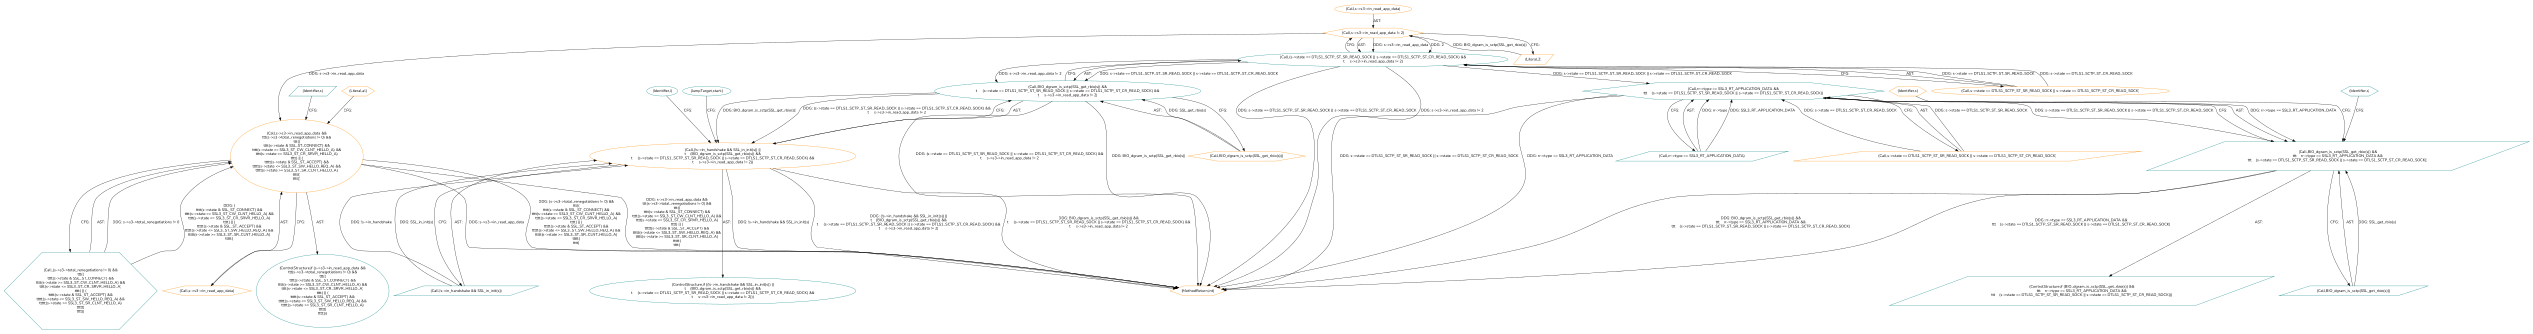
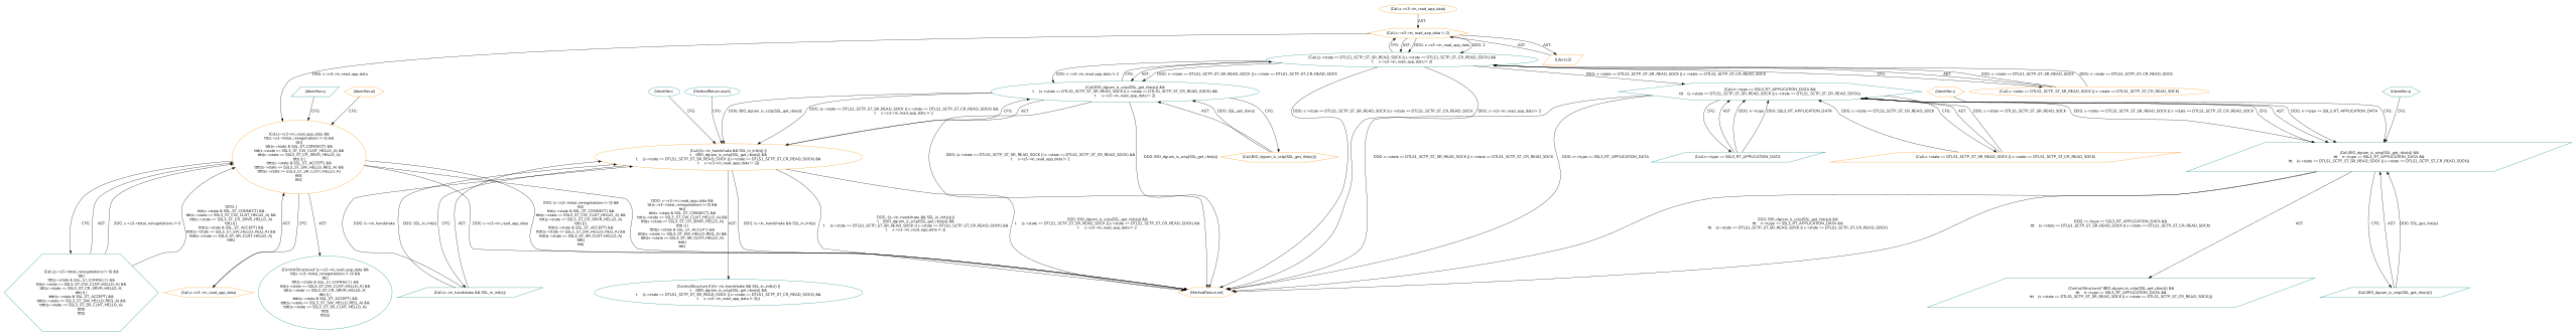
  digraph {
    fontname=Nunito
    node [color=teal fontname=Nunito shape=ellipse]
    edge [fontname=Nunito]
    n1 [color=darkorange label="(Call,s->s3->in_read_app_data != 2)" shape=hexagon]
    n2 [label="(Call,(s->state == DTLS1_SCTP_ST_SR_READ_SOCK || s->state == DTLS1_SCTP_ST_CR_READ_SOCK) &&\n\t     s->s3->in_read_app_data != 2)"]
    n3 [color=darkorange label="(Call,s->s3->in_read_app_data &&\n\t\t\t(s->s3->total_renegotiations != 0) &&\n\t\t\t((\n\t\t\t\t(s->state & SSL_ST_CONNECT) &&\n\t\t\t\t(s->state >= SSL3_ST_CW_CLNT_HELLO_A) &&\n\t\t\t\t(s->state <= SSL3_ST_CR_SRVR_HELLO_A)\n\t\t\t\t) || (\n\t\t\t\t\t(s->state & SSL_ST_ACCEPT) &&\n\t\t\t\t\t(s->state <= SSL3_ST_SW_HELLO_REQ_A) &&\n\t\t\t\t\t(s->state >= SSL3_ST_SR_CLNT_HELLO_A)\n\t\t\t\t\t)\n\t\t\t\t))"]
    n4 [color=darkorange label="(Literal,2)" shape=parallelogram]
-   n5 [color=darkorange label="(MethodReturn,int)" shape=hexagon]
+   n5 [color=darkorange label="(MethodReturn,init)" shape=hexagon]
    n6 [label="(Call,BIO_dgram_is_sctp(SSL_get_rbio(s)) &&\n\t     (s->state == DTLS1_SCTP_ST_SR_READ_SOCK || s->state == DTLS1_SCTP_ST_CR_READ_SOCK) &&\n\t     s->s3->in_read_app_data != 2)"]
    n7 [label="(Call,rr->type == SSL3_RT_APPLICATION_DATA &&\n\t\t\t    (s->state == DTLS1_SCTP_ST_SR_READ_SOCK || s->state == DTLS1_SCTP_ST_CR_READ_SOCK))" shape=hexagon]
    n8 [color=darkorange label="(Call,s->state == DTLS1_SCTP_ST_SR_READ_SOCK || s->state == DTLS1_SCTP_ST_CR_READ_SOCK)"]
    n9 [label="(ControlStructure,if (s->s3->in_read_app_data &&\n\t\t\t(s->s3->total_renegotiations != 0) &&\n\t\t\t((\n\t\t\t\t(s->state & SSL_ST_CONNECT) &&\n\t\t\t\t(s->state >= SSL3_ST_CW_CLNT_HELLO_A) &&\n\t\t\t\t(s->state <= SSL3_ST_CR_SRVR_HELLO_A)\n\t\t\t\t) || (\n\t\t\t\t\t(s->state & SSL_ST_ACCEPT) &&\n\t\t\t\t\t(s->state <= SSL3_ST_SW_HELLO_REQ_A) &&\n\t\t\t\t\t(s->state >= SSL3_ST_SR_CLNT_HELLO_A)\n\t\t\t\t\t)\n\t\t\t\t)))"]
    n10 [color=darkorange label="(Call,s->s3->in_read_app_data)" shape=hexagon]
    n11 [label="(Call,(s->s3->total_renegotiations != 0) &&\n\t\t\t((\n\t\t\t\t(s->state & SSL_ST_CONNECT) &&\n\t\t\t\t(s->state >= SSL3_ST_CW_CLNT_HELLO_A) &&\n\t\t\t\t(s->state <= SSL3_ST_CR_SRVR_HELLO_A)\n\t\t\t\t) || (\n\t\t\t\t\t(s->state & SSL_ST_ACCEPT) &&\n\t\t\t\t\t(s->state <= SSL3_ST_SW_HELLO_REQ_A) &&\n\t\t\t\t\t(s->state >= SSL3_ST_SR_CLNT_HELLO_A)\n\t\t\t\t\t)\n\t\t\t\t))" shape=hexagon]
    n12 [color=darkorange label="(Call,(!s->in_handshake && SSL_in_init(s)) ||\n\t    (BIO_dgram_is_sctp(SSL_get_rbio(s)) &&\n\t     (s->state == DTLS1_SCTP_ST_SR_READ_SOCK || s->state == DTLS1_SCTP_ST_CR_READ_SOCK) &&\n\t     s->s3->in_read_app_data != 2))"]
    n13 [color=darkorange label="(Call,BIO_dgram_is_sctp(SSL_get_rbio(s)))" shape=hexagon]
    n14 [label="(Call,BIO_dgram_is_sctp(SSL_get_rbio(s)) &&\n\t\t\t    rr->type == SSL3_RT_APPLICATION_DATA &&\n\t\t\t    (s->state == DTLS1_SCTP_ST_SR_READ_SOCK || s->state == DTLS1_SCTP_ST_CR_READ_SOCK))" shape=parallelogram]
    n15 [label="(Call,rr->type == SSL3_RT_APPLICATION_DATA)" shape=parallelogram]
    n16 [color=darkorange label="(Call,s->state == DTLS1_SCTP_ST_SR_READ_SOCK || s->state == DTLS1_SCTP_ST_CR_READ_SOCK)" shape=parallelogram]
    n17 [label="(ControlStructure,if ((!s->in_handshake && SSL_in_init(s)) ||\n\t    (BIO_dgram_is_sctp(SSL_get_rbio(s)) &&\n\t     (s->state == DTLS1_SCTP_ST_SR_READ_SOCK || s->state == DTLS1_SCTP_ST_CR_READ_SOCK) &&\n\t     s->s3->in_read_app_data != 2)))"]
    n18 [label="(Call,!s->in_handshake && SSL_in_init(s))" shape=parallelogram]
    n19 [label="(Call,BIO_dgram_is_sctp(SSL_get_rbio(s)))" shape=parallelogram]
    n20 [label="(ControlStructure,if (BIO_dgram_is_sctp(SSL_get_rbio(s)) &&\n\t\t\t    rr->type == SSL3_RT_APPLICATION_DATA &&\n\t\t\t    (s->state == DTLS1_SCTP_ST_SR_READ_SOCK || s->state == DTLS1_SCTP_ST_CR_READ_SOCK)))" shape=parallelogram]
    n21 [label="(Identifier,i)"]
    n22 [color=darkorange label="(Identifier,s)" shape=hexagon]
    n23 [label="(Identifier,s)" shape=parallelogram]
-   n24 [color=darkorange label="(Literal,al)" shape=hexagon]
+   n24 [color=darkorange label="(Identifier,al)" shape=hexagon]
    n25 [label="(Identifier,s)" shape=hexagon]
    n26 [color=darkorange label="(Call,s->s3->in_read_app_data)"]
-   n27 [label="(JumpTarget,start:)"]
+   n27 [label="(MethodReturn,start:)"]
    n1 -> n2 [label="AST: "]
    n1 -> n2 [label="DDG: s->s3->in_read_app_data"]
    n1 -> n2 [label="DDG: 2"]
    n1 -> n3 [label="DDG: s->s3->in_read_app_data"]
-   n1 -> n4 [label="CFG: "]
+   n1 -> n4 [label="AST: "]
    n2 -> n1 [label="CFG: "]
    n2 -> n5 [label="DDG: s->state == DTLS1_SCTP_ST_SR_READ_SOCK || s->state == DTLS1_SCTP_ST_CR_READ_SOCK"]
    n2 -> n5 [label="DDG: s->s3->in_read_app_data != 2"]
    n2 -> n6 [label="AST: "]
    n2 -> n6 [label="DDG: s->state == DTLS1_SCTP_ST_SR_READ_SOCK || s->state == DTLS1_SCTP_ST_CR_READ_SOCK"]
    n2 -> n6 [label="DDG: s->s3->in_read_app_data != 2"]
    n2 -> n7 [label="DDG: s->state == DTLS1_SCTP_ST_SR_READ_SOCK || s->state == DTLS1_SCTP_ST_CR_READ_SOCK"]
    n2 -> n8 [label="CFG: "]
    n3 -> n5 [label="DDG: (s->s3->total_renegotiations != 0) &&\n\t\t\t((\n\t\t\t\t(s->state & SSL_ST_CONNECT) &&\n\t\t\t\t(s->state >= SSL3_ST_CW_CLNT_HELLO_A) &&\n\t\t\t\t(s->state <= SSL3_ST_CR_SRVR_HELLO_A)\n\t\t\t\t) || (\n\t\t\t\t\t(s->state & SSL_ST_ACCEPT) &&\n\t\t\t\t\t(s->state <= SSL3_ST_SW_HELLO_REQ_A) &&\n\t\t\t\t\t(s->state >= SSL3_ST_SR_CLNT_HELLO_A)\n\t\t\t\t\t)\n\t\t\t\t)"]
    n3 -> n5 [label="DDG: s->s3->in_read_app_data &&\n\t\t\t(s->s3->total_renegotiations != 0) &&\n\t\t\t((\n\t\t\t\t(s->state & SSL_ST_CONNECT) &&\n\t\t\t\t(s->state >= SSL3_ST_CW_CLNT_HELLO_A) &&\n\t\t\t\t(s->state <= SSL3_ST_CR_SRVR_HELLO_A)\n\t\t\t\t) || (\n\t\t\t\t\t(s->state & SSL_ST_ACCEPT) &&\n\t\t\t\t\t(s->state <= SSL3_ST_SW_HELLO_REQ_A) &&\n\t\t\t\t\t(s->state >= SSL3_ST_SR_CLNT_HELLO_A)\n\t\t\t\t\t)\n\t\t\t\t)"]
    n3 -> n5 [label="DDG: s->s3->in_read_app_data"]
    n3 -> n9 [label="AST: "]
    n3 -> n10 [label="CFG: "]
    n3 -> n11 [label="CFG: "]
-   n4 -> n1 [label="DDG: BIO_dgram_is_sctp(SSL_get_rbio(s))"]
+   n4 -> n1 [label="AST: "]
    n6 -> n2 [label="CFG: "]
    n6 -> n5 [label="DDG: (s->state == DTLS1_SCTP_ST_SR_READ_SOCK || s->state == DTLS1_SCTP_ST_CR_READ_SOCK) &&\n\t     s->s3->in_read_app_data != 2"]
    n6 -> n5 [label="DDG: BIO_dgram_is_sctp(SSL_get_rbio(s))"]
    n6 -> n12 [label="AST: "]
    n6 -> n12 [label="DDG: BIO_dgram_is_sctp(SSL_get_rbio(s))"]
    n6 -> n12 [label="DDG: (s->state == DTLS1_SCTP_ST_SR_READ_SOCK || s->state == DTLS1_SCTP_ST_CR_READ_SOCK) &&\n\t     s->s3->in_read_app_data != 2"]
    n6 -> n13 [label="CFG: "]
    n7 -> n5 [label="DDG: s->state == DTLS1_SCTP_ST_SR_READ_SOCK || s->state == DTLS1_SCTP_ST_CR_READ_SOCK"]
    n7 -> n5 [label="DDG: rr->type == SSL3_RT_APPLICATION_DATA"]
    n7 -> n14 [label="AST: "]
    n7 -> n14 [label="DDG: rr->type == SSL3_RT_APPLICATION_DATA"]
    n7 -> n14 [label="DDG: s->state == DTLS1_SCTP_ST_SR_READ_SOCK || s->state == DTLS1_SCTP_ST_CR_READ_SOCK"]
    n7 -> n15 [label="CFG: "]
    n7 -> n16 [label="CFG: "]
    n8 -> n2 [label="AST: "]
    n8 -> n2 [label="DDG: s->state == DTLS1_SCTP_ST_SR_READ_SOCK"]
    n8 -> n2 [label="DDG: s->state == DTLS1_SCTP_ST_CR_READ_SOCK"]
    n10 -> n3 [label="AST: "]
    n11 -> n3 [label="AST: "]
    n11 -> n3 [label="DDG: s->s3->total_renegotiations != 0"]
    n11 -> n3 [label="DDG: (\n\t\t\t\t(s->state & SSL_ST_CONNECT) &&\n\t\t\t\t(s->state >= SSL3_ST_CW_CLNT_HELLO_A) &&\n\t\t\t\t(s->state <= SSL3_ST_CR_SRVR_HELLO_A)\n\t\t\t\t) || (\n\t\t\t\t\t(s->state & SSL_ST_ACCEPT) &&\n\t\t\t\t\t(s->state <= SSL3_ST_SW_HELLO_REQ_A) &&\n\t\t\t\t\t(s->state >= SSL3_ST_SR_CLNT_HELLO_A)\n\t\t\t\t\t)"]
    n12 -> n5 [label="DDG: (!s->in_handshake && SSL_in_init(s)) ||\n\t    (BIO_dgram_is_sctp(SSL_get_rbio(s)) &&\n\t     (s->state == DTLS1_SCTP_ST_SR_READ_SOCK || s->state == DTLS1_SCTP_ST_CR_READ_SOCK) &&\n\t     s->s3->in_read_app_data != 2)"]
    n12 -> n5 [label="DDG: BIO_dgram_is_sctp(SSL_get_rbio(s)) &&\n\t     (s->state == DTLS1_SCTP_ST_SR_READ_SOCK || s->state == DTLS1_SCTP_ST_CR_READ_SOCK) &&\n\t     s->s3->in_read_app_data != 2"]
    n12 -> n5 [label="DDG: !s->in_handshake && SSL_in_init(s)"]
    n12 -> n6 [label="CFG: "]
    n12 -> n17 [label="AST: "]
    n12 -> n18 [label="CFG: "]
    n13 -> n6 [label="AST: "]
    n13 -> n6 [label="DDG: SSL_get_rbio(s)"]
    n14 -> n5 [label="DDG: BIO_dgram_is_sctp(SSL_get_rbio(s)) &&\n\t\t\t    rr->type == SSL3_RT_APPLICATION_DATA &&\n\t\t\t    (s->state == DTLS1_SCTP_ST_SR_READ_SOCK || s->state == DTLS1_SCTP_ST_CR_READ_SOCK)"]
    n14 -> n5 [label="DDG: rr->type == SSL3_RT_APPLICATION_DATA &&\n\t\t\t    (s->state == DTLS1_SCTP_ST_SR_READ_SOCK || s->state == DTLS1_SCTP_ST_CR_READ_SOCK)"]
    n14 -> n7 [label="CFG: "]
    n14 -> n19 [label="CFG: "]
    n14 -> n20 [label="AST: "]
    n15 -> n7 [label="AST: "]
    n15 -> n7 [label="DDG: rr->type"]
    n15 -> n7 [label="DDG: SSL3_RT_APPLICATION_DATA"]
    n16 -> n7 [label="AST: "]
    n16 -> n7 [label="DDG: s->state == DTLS1_SCTP_ST_SR_READ_SOCK"]
    n16 -> n7 [label="DDG: s->state == DTLS1_SCTP_ST_CR_READ_SOCK"]
    n18 -> n12 [label="AST: "]
    n18 -> n12 [label="DDG: !s->in_handshake"]
    n18 -> n12 [label="DDG: SSL_in_init(s)"]
    n19 -> n14 [label="AST: "]
    n19 -> n14 [label="DDG: SSL_get_rbio(s)"]
    n21 -> n12 [label="CFG: "]
    n22 -> n14 [label="CFG: "]
    n23 -> n3 [label="CFG: "]
    n24 -> n3 [label="CFG: "]
    n25 -> n14 [label="CFG: "]
    n26 -> n1 [label="AST: "]
    n27 -> n12 [label="CFG: "]
  }
